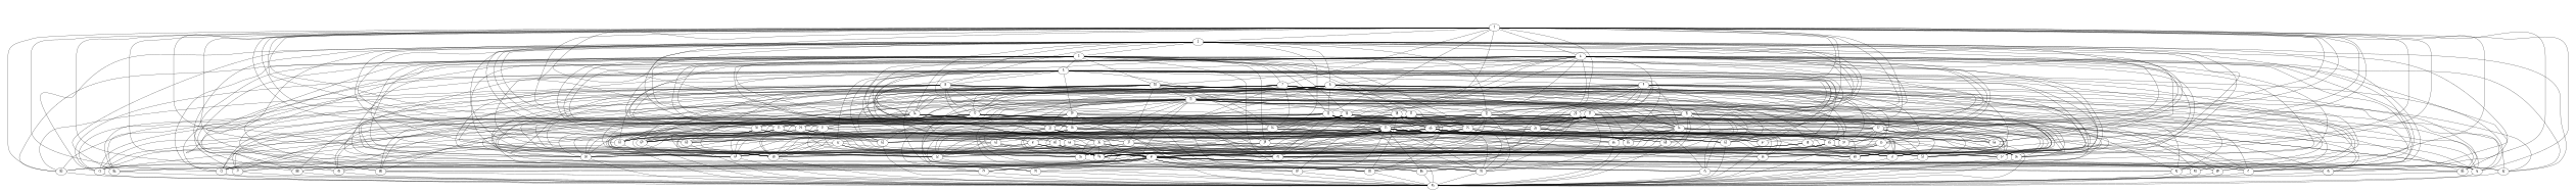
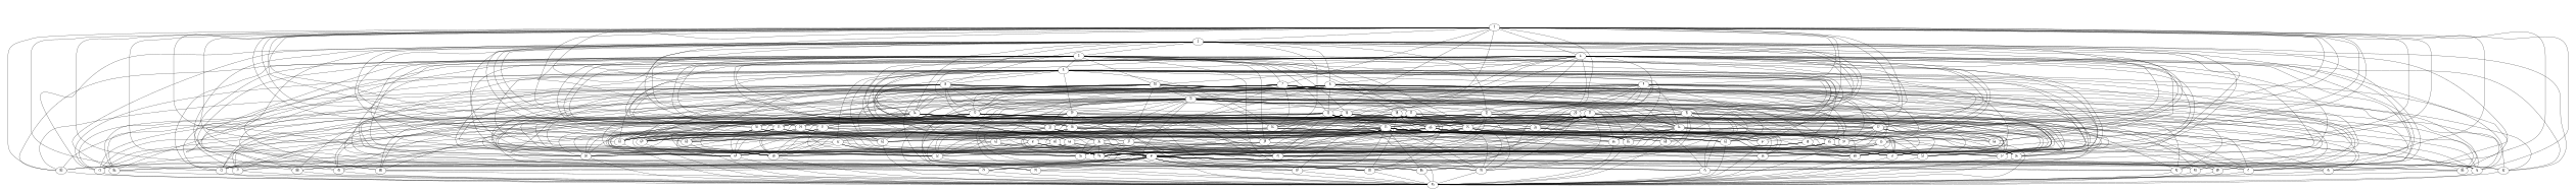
  graph {
    fontname="Fira Sans"
    node [fontname="Fira Sans"]
    edge [fontname="Fira Sans"]
    1
    2
    4
    7
    9
    13
    15
    18
    20
    25
    27
    30
    32
    36
    38
    41
    43
    49
    51
    54
    56
    60
    62
    65
    67
    72
    74
    77
    79
    83
    85
    88
    90
    3
    6
    8
    12
    14
    17
    19
    24
    26
    29
    31
    35
    37
    40
    42
    48
    50
    53
    55
    59
    61
    64
    66
    71
    73
    76
    78
    82
    84
    87
    89
    5
    10
    16
    21
    28
    33
    39
    44
    52
    57
    63
    68
    75
    80
    86
    91
    11
    22
    34
    45
    58
    69
    81
    92
    23
    46
    70
    93
    47
    94
    95
    1 -- 2
    1 -- 4
    1 -- 7
    1 -- 9
    1 -- 13
    1 -- 15
    1 -- 18
    1 -- 20
    1 -- 25
    1 -- 27
    1 -- 30
    1 -- 32
    1 -- 36
    1 -- 38
    1 -- 41
    1 -- 43
    1 -- 49
    1 -- 51
    1 -- 54
    1 -- 56
    1 -- 60
    1 -- 62
    1 -- 65
    1 -- 67
    1 -- 72
    1 -- 74
    1 -- 77
    1 -- 79
    1 -- 83
    1 -- 85
    1 -- 88
    1 -- 90
    2 -- 3
    2 -- 6
    2 -- 8
    2 -- 12
    2 -- 14
    2 -- 17
    2 -- 19
    2 -- 24
    2 -- 26
    2 -- 29
    2 -- 31
    2 -- 35
    2 -- 37
    2 -- 40
    2 -- 42
    2 -- 48
    2 -- 50
    2 -- 53
    2 -- 55
    2 -- 59
    2 -- 61
    2 -- 64
    2 -- 66
    2 -- 71
    2 -- 73
    2 -- 76
    2 -- 78
    2 -- 82
    2 -- 84
    2 -- 87
    2 -- 89
    4 -- 6
    4 -- 12
    4 -- 17
    4 -- 24
    4 -- 29
    4 -- 35
    4 -- 40
    4 -- 48
    4 -- 53
    4 -- 59
    4 -- 64
    4 -- 71
    4 -- 76
    4 -- 82
    4 -- 87
    4 -- 5
    4 -- 10
    4 -- 16
    4 -- 21
    4 -- 28
    4 -- 33
    4 -- 39
    4 -- 44
    4 -- 52
    4 -- 57
    4 -- 63
    4 -- 68
    4 -- 75
    4 -- 80
    4 -- 86
    4 -- 91
    7 -- 12
    7 -- 14
    7 -- 24
    7 -- 26
    7 -- 35
    7 -- 37
    7 -- 48
    7 -- 50
    7 -- 59
    7 -- 61
    7 -- 71
    7 -- 73
    7 -- 82
+   7 -- 84
    7 -- 11
    7 -- 22
    7 -- 34
    7 -- 45
    7 -- 58
    7 -- 69
    7 -- 81
    7 -- 92
    9 -- 12
    9 -- 24
    9 -- 35
    9 -- 48
    9 -- 59
    9 -- 71
    9 -- 82
    9 -- 16
    9 -- 28
    9 -- 39
    9 -- 52
    9 -- 63
    9 -- 75
    9 -- 86
    9 -- 11
    9 -- 22
    9 -- 34
    9 -- 45
    9 -- 58
    9 -- 69
    9 -- 81
    9 -- 92
    13 -- 24
    13 -- 26
    13 -- 29
    13 -- 31
    13 -- 48
    13 -- 50
    13 -- 53
    13 -- 55
    13 -- 71
    13 -- 73
    13 -- 76
    13 -- 78
    13 -- 23
    13 -- 46
    13 -- 70
    13 -- 93
    15 -- 24
    15 -- 29
    15 -- 48
    15 -- 53
    15 -- 71
    15 -- 76
    15 -- 28
    15 -- 33
    15 -- 52
    15 -- 57
    15 -- 75
    15 -- 80
    15 -- 23
    15 -- 46
    15 -- 70
    15 -- 93
    18 -- 24
    18 -- 26
    18 -- 48
    18 -- 50
    18 -- 71
    18 -- 73
    18 -- 34
    18 -- 58
    18 -- 81
    18 -- 23
    18 -- 46
    18 -- 70
    18 -- 93
    20 -- 24
    20 -- 48
    20 -- 71
    20 -- 28
    20 -- 52
    20 -- 75
    20 -- 34
    20 -- 58
    20 -- 81
    20 -- 23
    20 -- 46
    20 -- 70
    20 -- 93
+   25 -- 48
    25 -- 50
    25 -- 53
    25 -- 55
    25 -- 59
    25 -- 61
    25 -- 64
    25 -- 66
    25 -- 47
    25 -- 94
    27 -- 48
    27 -- 53
    27 -- 59
    27 -- 64
    27 -- 57
    27 -- 63
    27 -- 68
    27 -- 47
    27 -- 94
    30 -- 48
    30 -- 50
    30 -- 59
    30 -- 61
    30 -- 58
    30 -- 69
    30 -- 47
    30 -- 94
    32 -- 48
    32 -- 59
    32 -- 52
    32 -- 63
    32 -- 58
    32 -- 69
    32 -- 47
    32 -- 94
    36 -- 48
    36 -- 50
    36 -- 53
    36 -- 55
    36 -- 70
    36 -- 47
    36 -- 94
    38 -- 48
    38 -- 53
    38 -- 52
    38 -- 57
    38 -- 70
    38 -- 47
    38 -- 94
    41 -- 48
    41 -- 50
    41 -- 58
    41 -- 70
    41 -- 47
    41 -- 94
    43 -- 48
    43 -- 52
    43 -- 58
    43 -- 70
    43 -- 47
    43 -- 94
    49 -- 95
    51 -- 95
    54 -- 95
    56 -- 95
    60 -- 95
    62 -- 95
    65 -- 95
    67 -- 95
    72 -- 95
    74 -- 95
    77 -- 95
    79 -- 95
    83 -- 95
    85 -- 95
    88 -- 95
    90 -- 95
    3 -- 7
    3 -- 13
    3 -- 18
    3 -- 25
    3 -- 30
    3 -- 36
    3 -- 41
    3 -- 49
    3 -- 54
    3 -- 60
    3 -- 65
    3 -- 72
    3 -- 77
    3 -- 83
    3 -- 88
    3 -- 5
    3 -- 10
    3 -- 16
    3 -- 21
    3 -- 28
    3 -- 33
    3 -- 39
    3 -- 44
    3 -- 52
    3 -- 57
    3 -- 63
    3 -- 68
    3 -- 75
    3 -- 80
    3 -- 86
    3 -- 91
    6 -- 13
    6 -- 15
    6 -- 25
    6 -- 27
    6 -- 36
    6 -- 38
    6 -- 49
    6 -- 51
    6 -- 60
    6 -- 62
    6 -- 72
    6 -- 74
    6 -- 83
    6 -- 85
    6 -- 11
    6 -- 22
    6 -- 34
    6 -- 45
    6 -- 58
    6 -- 69
    6 -- 81
    6 -- 92
    8 -- 13
    8 -- 25
    8 -- 36
    8 -- 49
    8 -- 60
    8 -- 72
    8 -- 83
    8 -- 16
    8 -- 28
    8 -- 39
    8 -- 52
    8 -- 63
    8 -- 75
    8 -- 86
    8 -- 11
    8 -- 22
    8 -- 34
    8 -- 45
    8 -- 58
    8 -- 69
    8 -- 81
    8 -- 92
    12 -- 25
    12 -- 27
    12 -- 30
    12 -- 32
    12 -- 49
    12 -- 51
    12 -- 54
    12 -- 56
    12 -- 72
    12 -- 74
    12 -- 77
    12 -- 79
    12 -- 23
    12 -- 46
    12 -- 70
    12 -- 93
    14 -- 25
    14 -- 30
    14 -- 49
    14 -- 54
    14 -- 72
    14 -- 77
    14 -- 28
    14 -- 33
    14 -- 52
    14 -- 57
    14 -- 75
    14 -- 80
    14 -- 23
    14 -- 46
    14 -- 70
    14 -- 93
    17 -- 25
    17 -- 27
    17 -- 49
    17 -- 51
    17 -- 72
    17 -- 74
    17 -- 34
    17 -- 58
    17 -- 81
    17 -- 23
    17 -- 46
    17 -- 70
    17 -- 93
    19 -- 25
    19 -- 49
    19 -- 72
    19 -- 28
    19 -- 52
    19 -- 75
    19 -- 34
    19 -- 58
    19 -- 81
    19 -- 23
    19 -- 46
    19 -- 70
-   19 -- 93
+   19 -- 33
    24 -- 49
    24 -- 51
    24 -- 54
    24 -- 56
    24 -- 60
    24 -- 62
    24 -- 65
    24 -- 67
    24 -- 47
    24 -- 94
    26 -- 49
    26 -- 54
    26 -- 60
    26 -- 65
    26 -- 52
    26 -- 57
    26 -- 63
    26 -- 68
    26 -- 47
    26 -- 94
    29 -- 49
    29 -- 51
+   29 -- 60
    29 -- 62
    29 -- 58
    29 -- 69
    29 -- 47
    29 -- 94
    31 -- 49
    31 -- 60
    31 -- 52
    31 -- 63
    31 -- 58
    31 -- 69
    31 -- 47
-   31 -- 94
+   31 -- 70
    35 -- 49
    35 -- 51
    35 -- 54
    35 -- 56
    35 -- 70
    35 -- 47
    35 -- 94
    37 -- 49
    37 -- 54
    37 -- 52
    37 -- 57
    37 -- 70
    37 -- 47
    37 -- 94
    40 -- 49
    40 -- 51
    40 -- 58
    40 -- 70
    40 -- 47
    40 -- 94
    42 -- 49
    42 -- 52
    42 -- 58
    42 -- 70
    42 -- 47
    42 -- 94
    48 -- 95
    50 -- 95
    53 -- 95
    55 -- 95
    59 -- 95
    61 -- 95
    64 -- 95
    66 -- 95
    71 -- 95
    73 -- 95
    76 -- 95
    78 -- 95
    82 -- 95
    84 -- 95
    87 -- 95
    89 -- 95
    5 -- 9
    5 -- 15
    5 -- 20
    5 -- 27
    5 -- 32
    5 -- 38
    5 -- 43
    5 -- 51
    5 -- 56
    5 -- 62
    5 -- 67
    5 -- 74
    5 -- 79
    5 -- 85
    5 -- 90
    5 -- 8
    5 -- 14
    5 -- 19
    5 -- 26
    5 -- 31
    5 -- 37
    5 -- 42
    5 -- 50
    5 -- 55
    5 -- 61
    5 -- 66
    5 -- 73
    5 -- 78
    5 -- 84
    5 -- 89
    10 -- 15
    10 -- 27
    10 -- 51
    10 -- 62
    10 -- 74
    10 -- 85
    10 -- 14
    10 -- 26
    10 -- 37
    10 -- 50
    10 -- 61
    10 -- 73
    10 -- 84
    10 -- 11
    10 -- 22
    10 -- 34
    10 -- 45
    10 -- 58
    10 -- 69
    10 -- 81
    10 -- 92
    16 -- 27
    16 -- 32
    16 -- 51
    16 -- 56
    16 -- 74
    16 -- 79
    16 -- 26
    16 -- 31
    16 -- 50
    16 -- 55
    16 -- 73
    16 -- 78
    16 -- 23
    16 -- 46
    16 -- 70
    16 -- 93
    21 -- 27
    21 -- 51
    21 -- 74
    21 -- 26
    21 -- 50
    21 -- 73
    21 -- 34
    21 -- 58
    21 -- 81
    21 -- 23
    21 -- 46
    21 -- 70
    21 -- 93
    28 -- 51
    28 -- 56
    28 -- 62
    28 -- 67
    28 -- 50
    28 -- 55
    28 -- 61
    28 -- 66
-   68 -- 47
+   28 -- 47
    28 -- 94
    33 -- 51
    33 -- 62
    33 -- 50
    33 -- 61
    33 -- 58
    33 -- 69
    33 -- 47
    33 -- 94
    39 -- 51
    39 -- 56
    39 -- 50
    39 -- 55
    39 -- 70
    39 -- 47
    39 -- 94
    44 -- 51
    44 -- 50
    44 -- 58
    44 -- 70
    44 -- 47
    44 -- 94
    52 -- 95
    57 -- 95
    63 -- 95
    68 -- 95
    75 -- 95
    80 -- 95
    86 -- 95
    91 -- 95
    11 -- 18
    11 -- 20
    11 -- 30
    11 -- 32
    11 -- 41
    11 -- 43
    11 -- 54
    11 -- 56
    11 -- 65
    11 -- 67
    11 -- 77
    11 -- 79
    11 -- 88
    11 -- 90
    11 -- 17
    11 -- 19
    11 -- 29
    11 -- 31
    11 -- 40
    11 -- 42
    11 -- 53
    11 -- 55
    11 -- 64
    11 -- 66
    11 -- 76
    11 -- 78
    11 -- 87
    11 -- 89
    11 -- 21
    11 -- 33
    11 -- 44
    11 -- 57
    11 -- 68
    11 -- 80
    11 -- 91
    22 -- 30
    22 -- 32
    22 -- 54
    22 -- 56
    22 -- 77
    22 -- 79
    22 -- 29
    22 -- 31
    22 -- 53
    22 -- 55
    22 -- 76
    22 -- 78
    22 -- 33
    22 -- 57
    22 -- 80
    22 -- 23
    22 -- 46
    22 -- 70
    22 -- 93
    34 -- 54
    34 -- 56
    34 -- 65
    34 -- 67
    34 -- 53
    34 -- 55
    34 -- 64
    34 -- 66
    34 -- 57
    34 -- 68
    34 -- 47
    34 -- 94
    45 -- 54
    45 -- 56
    45 -- 53
    45 -- 55
    45 -- 57
    45 -- 70
    45 -- 47
    45 -- 94
    58 -- 95
    69 -- 95
    81 -- 95
    92 -- 95
    23 -- 36
    23 -- 38
    23 -- 41
    23 -- 43
    23 -- 60
    23 -- 62
    23 -- 65
    23 -- 67
    23 -- 83
    23 -- 85
    23 -- 88
    23 -- 90
    23 -- 35
    23 -- 37
    23 -- 40
    23 -- 42
    23 -- 59
    23 -- 61
    23 -- 64
    23 -- 66
    23 -- 82
    23 -- 84
    23 -- 87
    23 -- 89
    23 -- 39
    23 -- 44
    23 -- 63
    23 -- 68
    23 -- 86
    23 -- 91
    23 -- 45
    23 -- 69
    23 -- 92
    46 -- 60
    46 -- 62
    46 -- 65
    46 -- 67
    46 -- 59
    46 -- 61
-   46 -- 64
    46 -- 66
    46 -- 63
    46 -- 68
    46 -- 69
    46 -- 47
    46 -- 94
    70 -- 95
    93 -- 95
    47 -- 72
    47 -- 74
    47 -- 77
    47 -- 79
    47 -- 83
    47 -- 85
    47 -- 88
    47 -- 90
    47 -- 71
    47 -- 73
    47 -- 76
    47 -- 78
    47 -- 82
    47 -- 84
    47 -- 87
    47 -- 89
    47 -- 75
    47 -- 80
    47 -- 86
    47 -- 91
    47 -- 81
    47 -- 92
    47 -- 93
    94 -- 95
  }
